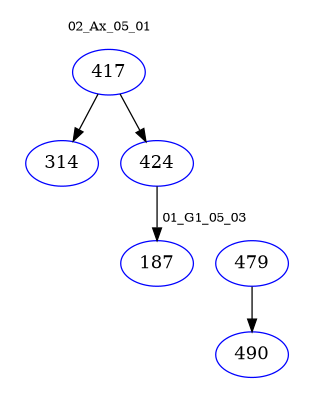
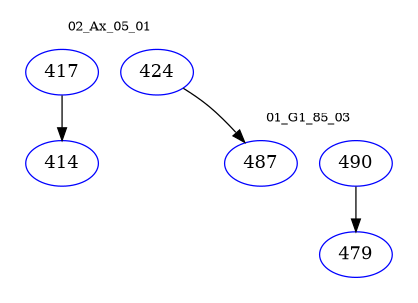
  digraph {
    node [color=blue]
    edge [color=black]
    n1 [label=417]
-   n2 [label=314]
+   n2 [label=414]
    n3 [label=424]
    n4 [label=490]
    n5 [label=479]
-   n6 [label=187]
+   n6 [label=487]
    subgraph cluster_1 {
      color=white
      fontsize=10
      label="02_Ax_05_01"
      n1
      n2
      n3
    }
    subgraph cluster_2 {
      color=white
      fontsize=10
-     label="01_G1_05_03"
+     label="01_G1_85_03"
      n4
      n5
      n6
    }
    n1 -> n2
-   n1 -> n3
    n3 -> n6
-   n5 -> n4
+   n4 -> n5
  }
